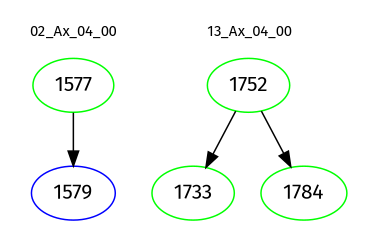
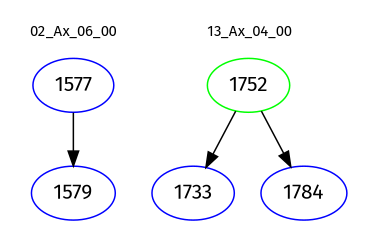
  digraph {
    fontname="Fira Sans"
    node [color=blue fontname="Fira Sans"]
    edge [color=black fontname="Fira Sans"]
-   n1 [color=green label=1577]
+   n1 [label=1577]
    n2 [label=1579]
    n3 [color=green label=1752]
-   n4 [color=green label=1733]
-   n5 [color=green label=1784]
+   n4 [label=1733]
+   n5 [label=1784]
    subgraph cluster_1 {
      color=white
      fontsize=10
-     label="02_Ax_04_00"
+     label="02_Ax_06_00"
      n1
      n2
    }
    subgraph cluster_2 {
      color=white
      fontsize=10
      label="13_Ax_04_00"
      n3
      n4
      n5
    }
    n1 -> n2
    n3 -> n4
    n3 -> n5
  }
